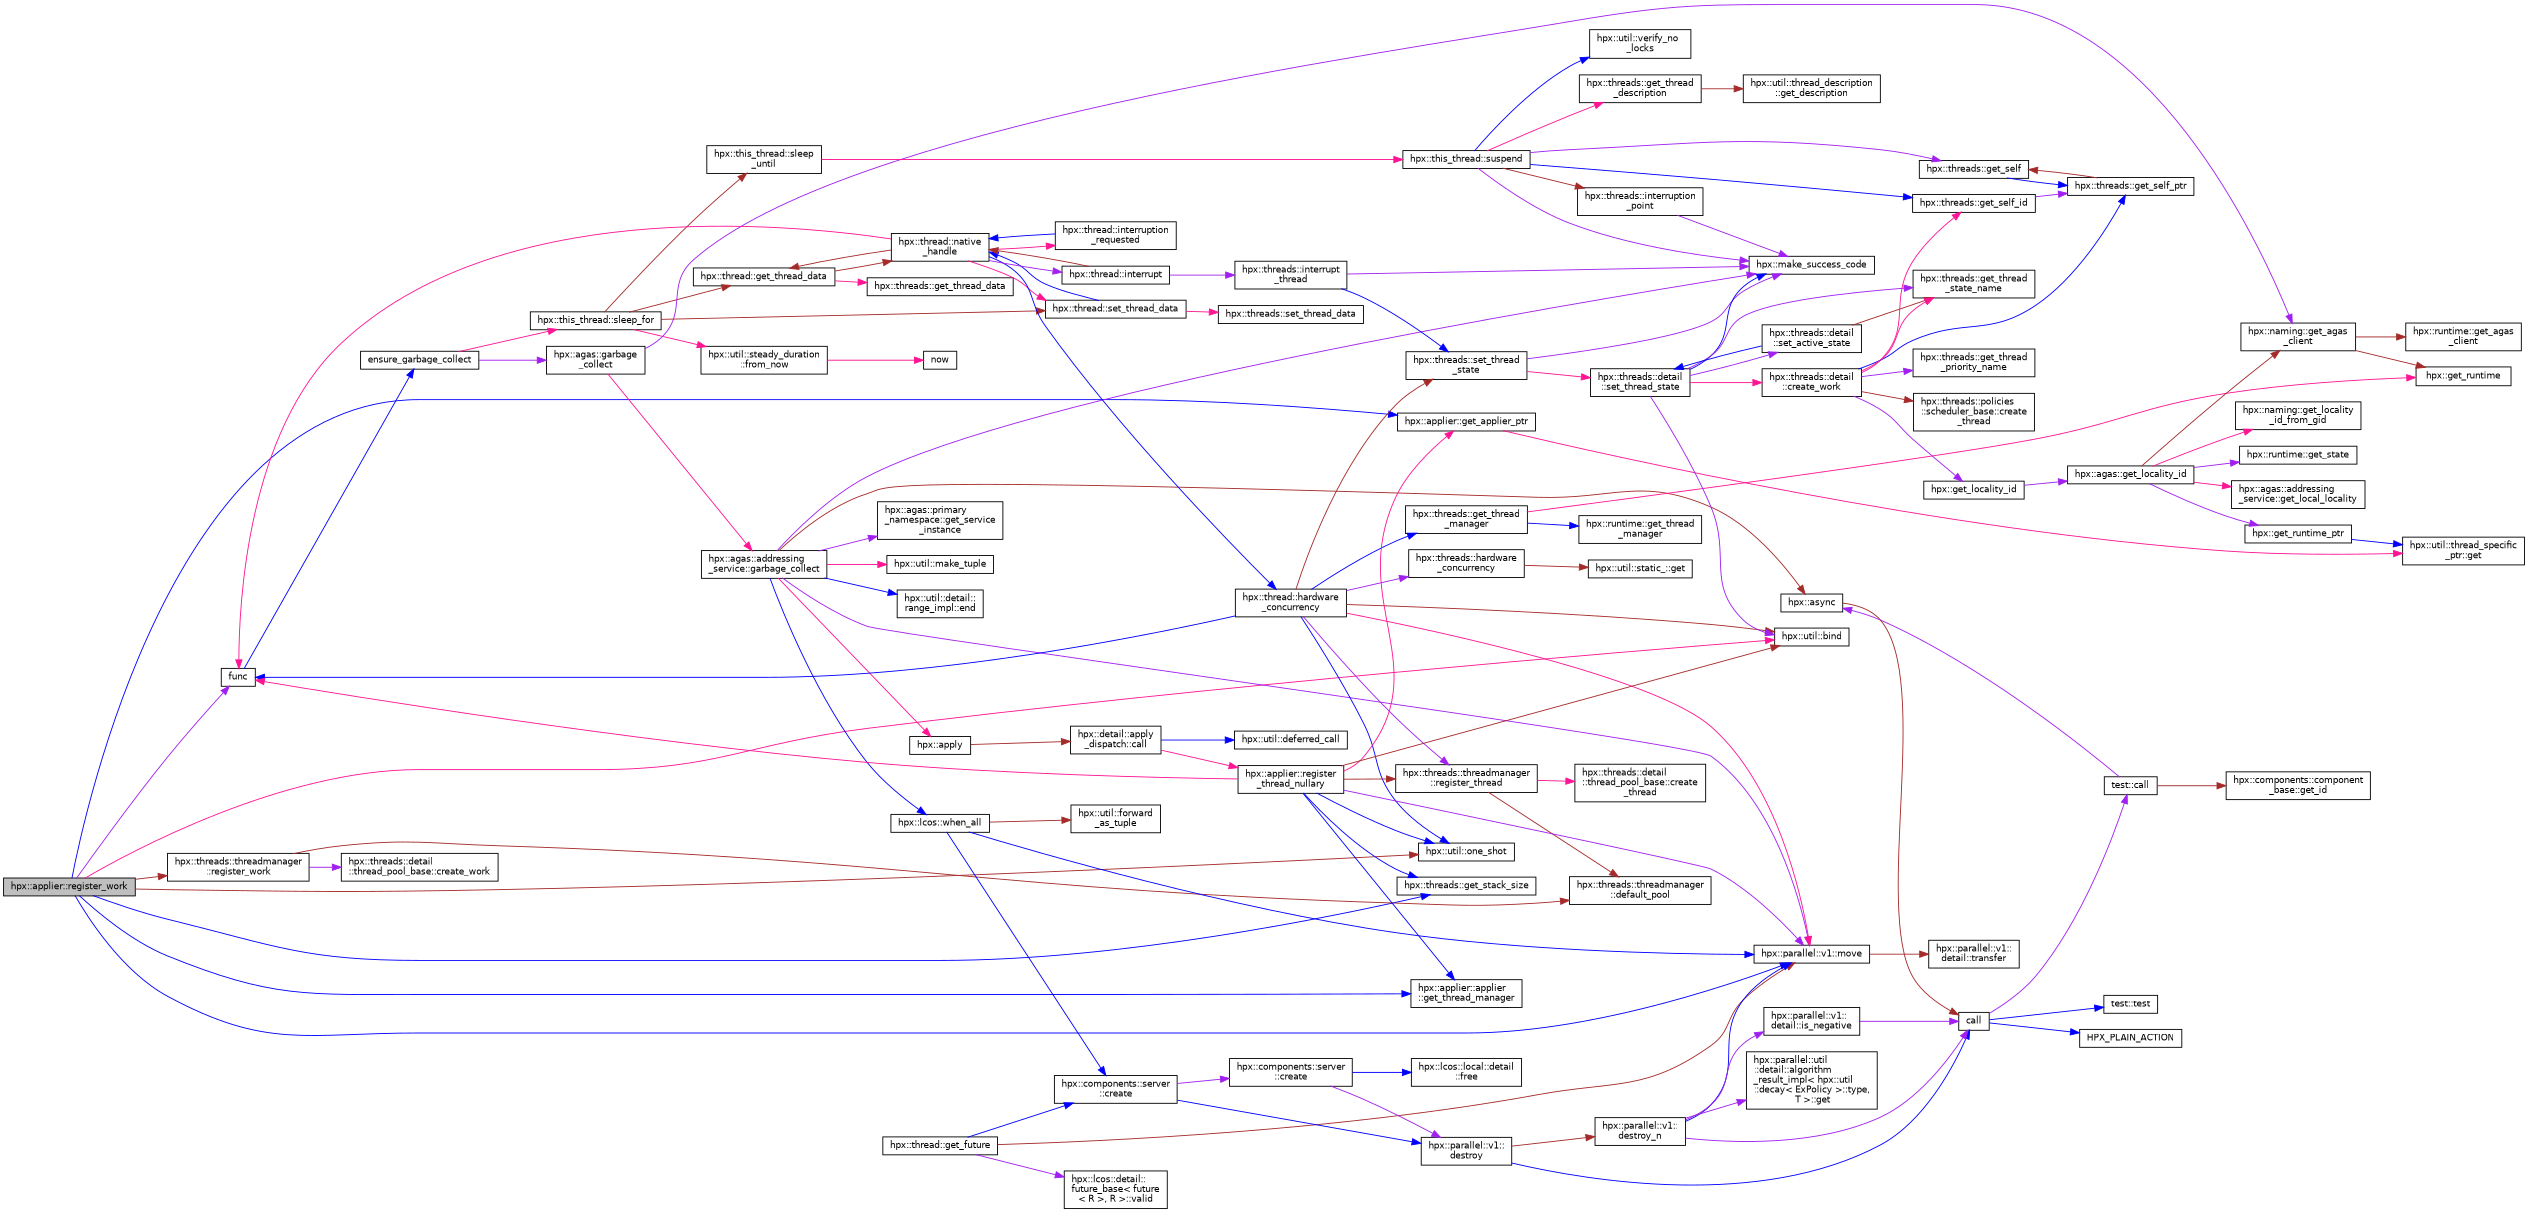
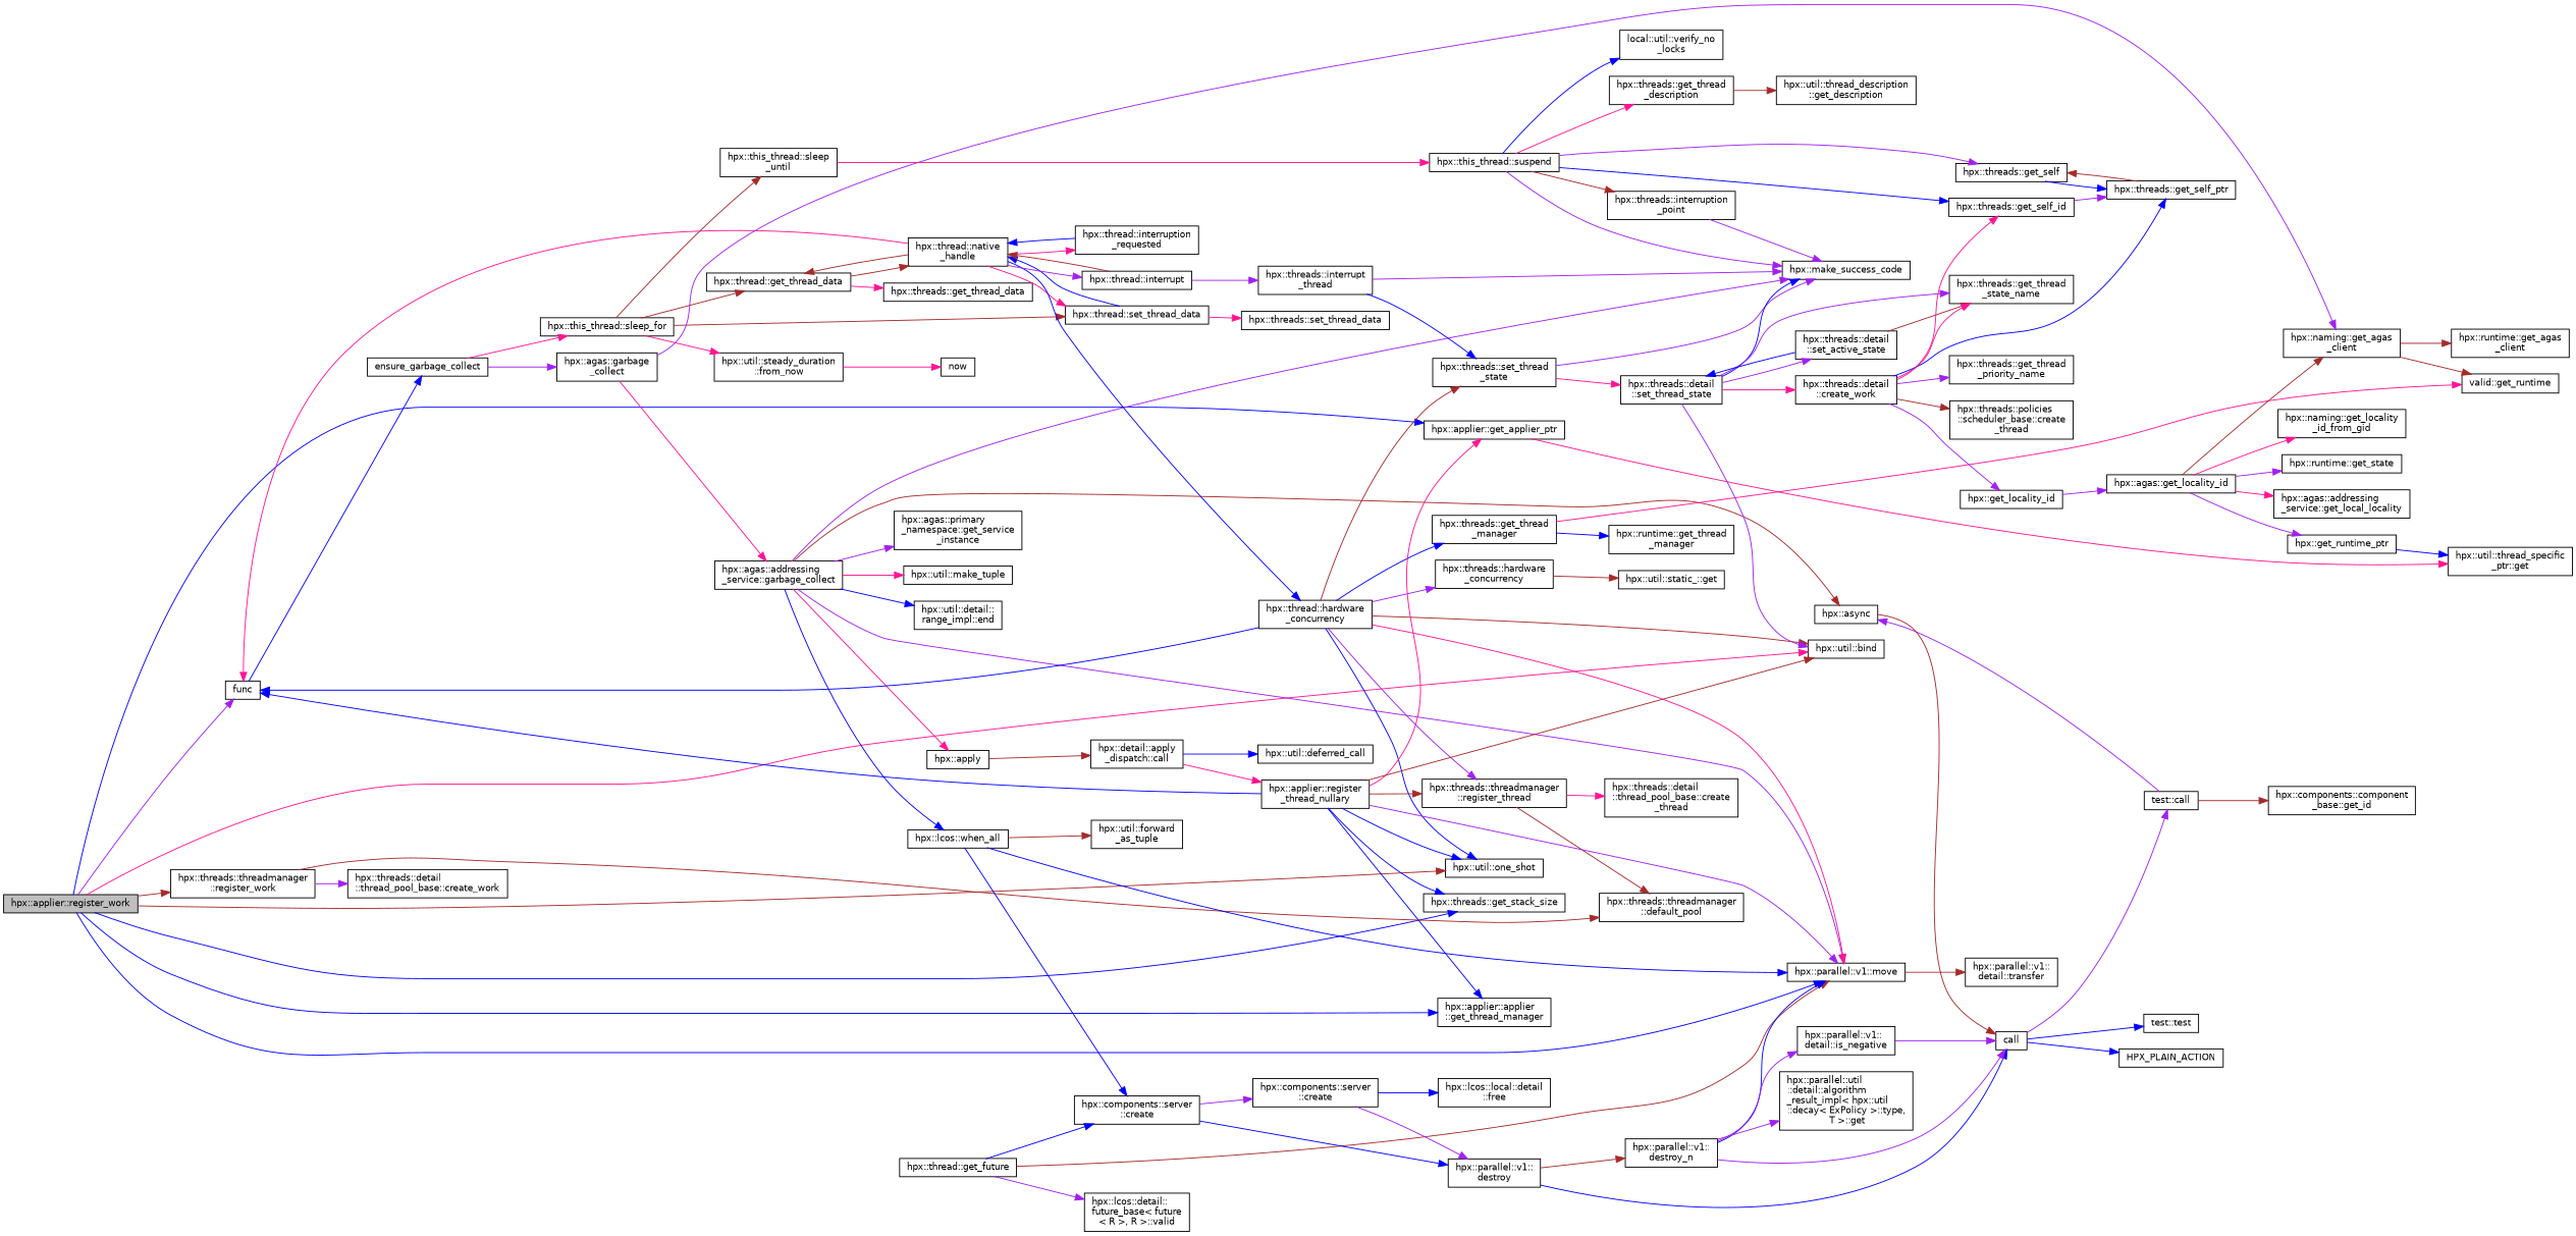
  digraph {
    rankdir=LR
    node [color=black fillcolor=white fontname=Helvetica fontsize=10 shape=record style=filled]
    edge [color=blue fontname=Helvetica fontsize=10 labelfontname=Helvetica labelfontsize=10 style=solid]
    n1 [fillcolor=grey75 fontcolor=black height=0.2 label="hpx::applier::register_work" width=0.4]
    n2 [height=0.2 label="hpx::applier::get_applier_ptr" width=0.4]
    n3 [height=0.2 label=func width=0.4]
    n4 [height=0.2 label="hpx::util::bind" width=0.4]
    n5 [height=0.2 label="hpx::util::one_shot" width=0.4]
    n6 [height=0.2 label="hpx::parallel::v1::move" width=0.4]
    n7 [height=0.2 label="hpx::threads::get_stack_size" width=0.4]
    n8 [height=0.2 label="hpx::applier::applier\l::get_thread_manager" width=0.4]
    n9 [height=0.2 label="hpx::threads::threadmanager\l::register_work" width=0.4]
    n10 [height=0.2 label="hpx::util::thread_specific\l_ptr::get" width=0.4]
    n11 [height=0.2 label=ensure_garbage_collect width=0.4]
    n12 [height=0.2 label="hpx::parallel::v1::\ldetail::transfer" width=0.4]
    n13 [height=0.2 label="hpx::threads::threadmanager\l::default_pool" width=0.4]
    n14 [height=0.2 label="hpx::threads::detail\l::thread_pool_base::create_work" width=0.4]
    n15 [height=0.2 label="hpx::this_thread::sleep_for" width=0.4]
    n16 [height=0.2 label="hpx::agas::garbage\l_collect" width=0.4]
    n17 [height=0.2 label="hpx::this_thread::sleep\l_until" width=0.4]
    n18 [height=0.2 label="hpx::util::steady_duration\l::from_now" width=0.4]
    n19 [height=0.2 label="hpx::thread::get_thread_data" width=0.4]
    n20 [height=0.2 label="hpx::thread::set_thread_data" width=0.4]
    n21 [height=0.2 label="hpx::naming::get_agas\l_client" width=0.4]
    n22 [height=0.2 label="hpx::agas::addressing\l_service::garbage_collect" width=0.4]
    n23 [height=0.2 label="hpx::this_thread::suspend" width=0.4]
    n24 [height=0.2 label=now width=0.4]
    n25 [height=0.2 label="hpx::threads::get_thread_data" width=0.4]
    n26 [height=0.2 label="hpx::thread::native\l_handle" width=0.4]
    n27 [height=0.2 label="hpx::threads::set_thread_data" width=0.4]
    n28 [height=0.2 label="hpx::threads::get_self" width=0.4]
    n29 [height=0.2 label="hpx::threads::get_self_id" width=0.4]
    n30 [height=0.2 label="hpx::threads::interruption\l_point" width=0.4]
    n31 [height=0.2 label="hpx::make_success_code" width=0.4]
-   n32 [height=0.2 label="hpx::util::verify_no\l_locks" width=0.4]
+   n32 [height=0.2 label="local::util::verify_no\l_locks" width=0.4]
    n33 [height=0.2 label="hpx::threads::get_thread\l_description" width=0.4]
    n34 [height=0.2 label="hpx::threads::get_self_ptr" width=0.4]
    n35 [height=0.2 label="hpx::util::thread_description\l::get_description" width=0.4]
    n36 [height=0.2 label="hpx::thread::hardware\l_concurrency" width=0.4]
    n37 [height=0.2 label="hpx::thread::interrupt" width=0.4]
    n38 [height=0.2 label="hpx::thread::interruption\l_requested" width=0.4]
    n39 [height=0.2 label="hpx::threads::hardware\l_concurrency" width=0.4]
    n40 [height=0.2 label="hpx::threads::get_thread\l_manager" width=0.4]
    n41 [height=0.2 label="hpx::threads::threadmanager\l::register_thread" width=0.4]
    n42 [height=0.2 label="hpx::threads::set_thread\l_state" width=0.4]
    n43 [height=0.2 label="hpx::threads::interrupt\l_thread" width=0.4]
    n44 [height=0.2 label="hpx::thread::get_future" width=0.4]
    n45 [height=0.2 label="hpx::lcos::detail::\lfuture_base\< future\l\< R \>, R \>::valid" width=0.4]
    n46 [height=0.2 label="hpx::components::server\l::create" width=0.4]
    n47 [height=0.2 label="hpx::util::static_::get" width=0.4]
-   n48 [height=0.2 label="hpx::get_runtime" width=0.4]
+   n48 [height=0.2 label="valid::get_runtime" width=0.4]
    n49 [height=0.2 label="hpx::runtime::get_thread\l_manager" width=0.4]
    n50 [height=0.2 label="hpx::threads::detail\l::thread_pool_base::create\l_thread" width=0.4]
    n51 [height=0.2 label="hpx::threads::detail\l::set_thread_state" width=0.4]
    n52 [height=0.2 label="hpx::threads::get_thread\l_state_name" width=0.4]
    n53 [height=0.2 label="hpx::threads::detail\l::set_active_state" width=0.4]
    n54 [height=0.2 label="hpx::threads::detail\l::create_work" width=0.4]
    n55 [height=0.2 label="hpx::threads::get_thread\l_priority_name" width=0.4]
    n56 [height=0.2 label="hpx::get_locality_id" width=0.4]
    n57 [height=0.2 label="hpx::threads::policies\l::scheduler_base::create\l_thread" width=0.4]
    n58 [height=0.2 label="hpx::agas::get_locality_id" width=0.4]
    n59 [height=0.2 label="hpx::get_runtime_ptr" width=0.4]
    n60 [height=0.2 label="hpx::runtime::get_state" width=0.4]
    n61 [height=0.2 label="hpx::agas::addressing\l_service::get_local_locality" width=0.4]
    n62 [height=0.2 label="hpx::naming::get_locality\l_id_from_gid" width=0.4]
    n63 [height=0.2 label="hpx::runtime::get_agas\l_client" width=0.4]
    n64 [height=0.2 label="hpx::components::server\l::create" width=0.4]
    n65 [height=0.2 label="hpx::parallel::v1::\ldestroy" width=0.4]
    n66 [height=0.2 label="hpx::lcos::local::detail\l::free" width=0.4]
    n67 [height=0.2 label=call width=0.4]
    n68 [height=0.2 label="hpx::parallel::v1::\ldestroy_n" width=0.4]
    n69 [height=0.2 label="test::test" width=0.4]
    n70 [height=0.2 label=HPX_PLAIN_ACTION width=0.4]
    n71 [height=0.2 label="test::call" width=0.4]
    n72 [height=0.2 label="hpx::parallel::v1::\ldetail::is_negative" width=0.4]
    n73 [height=0.2 label="hpx::parallel::util\l::detail::algorithm\l_result_impl\< hpx::util\l::decay\< ExPolicy \>::type,\l T \>::get" width=0.4]
    n74 [height=0.2 label="hpx::async" width=0.4]
    n75 [height=0.2 label="hpx::components::component\l_base::get_id" width=0.4]
    n76 [height=0.2 label="hpx::agas::primary\l_namespace::get_service\l_instance" width=0.4]
    n77 [height=0.2 label="hpx::util::make_tuple" width=0.4]
    n78 [height=0.2 label="hpx::util::detail::\lrange_impl::end" width=0.4]
    n79 [height=0.2 label="hpx::apply" width=0.4]
    n80 [height=0.2 label="hpx::lcos::when_all" width=0.4]
    n81 [height=0.2 label="hpx::detail::apply\l_dispatch::call" width=0.4]
    n82 [height=0.2 label="hpx::util::forward\l_as_tuple" width=0.4]
    n83 [height=0.2 label="hpx::applier::register\l_thread_nullary" width=0.4]
    n84 [height=0.2 label="hpx::util::deferred_call" width=0.4]
    n1 -> n2
    n1 -> n3 [color=purple]
    n1 -> n4 [color=deeppink]
    n1 -> n5 [color=brown]
    n1 -> n6
    n1 -> n7
    n1 -> n8
    n1 -> n9 [color=brown]
    n2 -> n10 [color=deeppink]
    n3 -> n11
    n6 -> n12 [color=brown]
    n9 -> n13 [color=brown]
    n9 -> n14 [color=purple]
    n11 -> n15 [color=deeppink]
    n11 -> n16 [color=purple]
    n15 -> n17 [color=brown]
    n15 -> n18 [color=deeppink]
    n15 -> n19 [color=brown]
    n15 -> n20 [color=brown]
    n16 -> n21 [color=purple]
    n16 -> n22 [color=deeppink]
    n17 -> n23 [color=deeppink]
    n18 -> n24 [color=deeppink]
    n19 -> n25 [color=deeppink]
    n19 -> n26 [color=brown]
    n20 -> n26
    n20 -> n27 [color=deeppink]
    n21 -> n48 [color=brown]
    n21 -> n63 [color=brown]
    n22 -> n6 [color=purple]
    n22 -> n31 [color=purple]
    n22 -> n74 [color=brown]
    n22 -> n76 [color=purple]
    n22 -> n77 [color=deeppink]
    n22 -> n78
    n22 -> n79 [color=deeppink]
    n22 -> n80
    n23 -> n28 [color=purple]
    n23 -> n29
    n23 -> n30 [color=brown]
    n23 -> n31 [color=purple]
    n23 -> n32
    n23 -> n33 [color=deeppink]
    n26 -> n3 [color=deeppink]
    n26 -> n19 [color=brown]
    n26 -> n20 [color=deeppink]
    n26 -> n36
    n26 -> n37 [color=purple]
    n26 -> n38 [color=deeppink]
    n28 -> n34
    n29 -> n34 [color=purple]
    n30 -> n31 [color=purple]
    n33 -> n35 [color=brown]
    n34 -> n28 [color=brown]
    n36 -> n3
    n36 -> n4 [color=brown]
    n36 -> n5
    n36 -> n6 [color=deeppink]
    n36 -> n39 [color=purple]
    n36 -> n40
    n36 -> n41 [color=purple]
    n36 -> n42 [color=brown]
    n37 -> n26 [color=brown]
    n37 -> n43 [color=purple]
    n38 -> n26
    n39 -> n47 [color=brown]
    n40 -> n48 [color=deeppink]
    n40 -> n49
    n41 -> n13 [color=brown]
    n41 -> n50 [color=deeppink]
    n42 -> n31 [color=purple]
    n42 -> n51 [color=deeppink]
    n43 -> n31 [color=purple]
    n43 -> n42
    n44 -> n6 [color=brown]
    n44 -> n45 [color=purple]
    n44 -> n46
    n46 -> n64 [color=purple]
    n46 -> n65
    n51 -> n4 [color=purple]
    n51 -> n31
    n51 -> n52 [color=purple]
    n51 -> n53 [color=purple]
    n51 -> n54 [color=deeppink]
    n53 -> n51
    n53 -> n52 [color=brown]
    n54 -> n29 [color=deeppink]
    n54 -> n34
    n54 -> n52 [color=deeppink]
    n54 -> n55 [color=purple]
    n54 -> n56 [color=purple]
    n54 -> n57 [color=brown]
    n56 -> n58 [color=purple]
    n58 -> n21 [color=brown]
    n58 -> n59 [color=purple]
    n58 -> n60 [color=purple]
    n58 -> n61 [color=deeppink]
    n58 -> n62 [color=deeppink]
    n59 -> n10
    n64 -> n65 [color=purple]
    n64 -> n66
    n65 -> n67
    n65 -> n68 [color=brown]
    n67 -> n69
    n67 -> n70
    n67 -> n71 [color=purple]
    n68 -> n6
    n68 -> n67 [color=purple]
    n68 -> n72 [color=purple]
    n68 -> n73 [color=purple]
    n71 -> n74 [color=purple]
    n71 -> n75 [color=brown]
    n72 -> n67 [color=purple]
    n74 -> n67 [color=brown]
    n79 -> n81 [color=brown]
    n80 -> n6
    n80 -> n46
    n80 -> n82 [color=brown]
    n81 -> n83 [color=deeppink]
    n81 -> n84
    n83 -> n2 [color=deeppink]
-   n83 -> n3 [color=deeppink]
+   n83 -> n3
    n83 -> n4 [color=brown]
    n83 -> n5
    n83 -> n6 [color=purple]
    n83 -> n7
    n83 -> n8
    n83 -> n41 [color=brown]
  }
